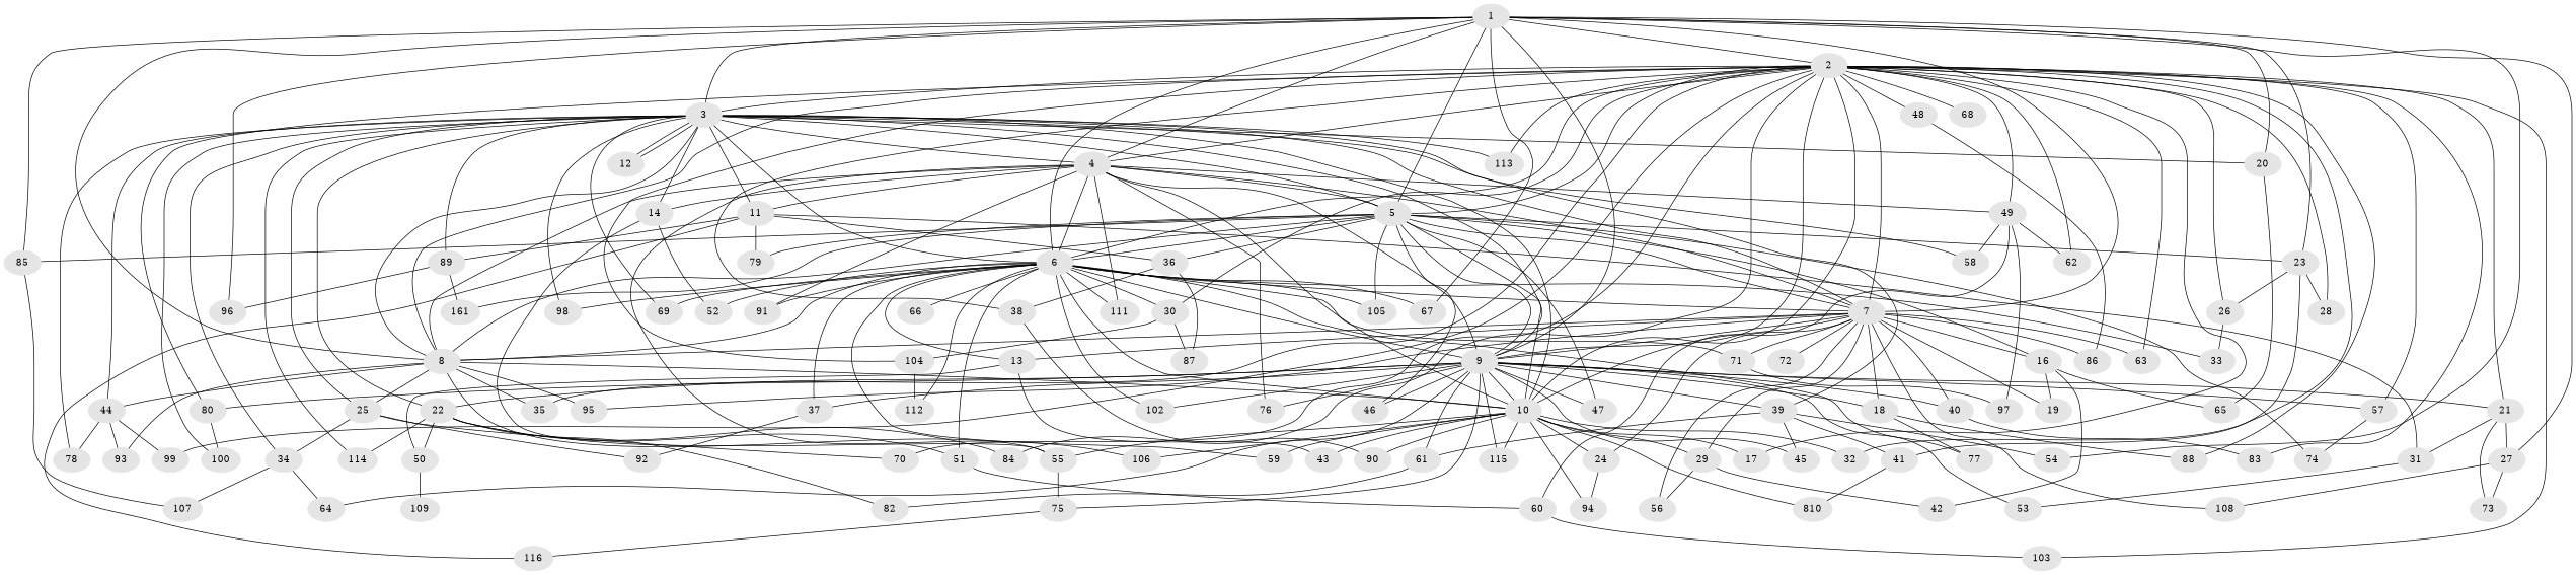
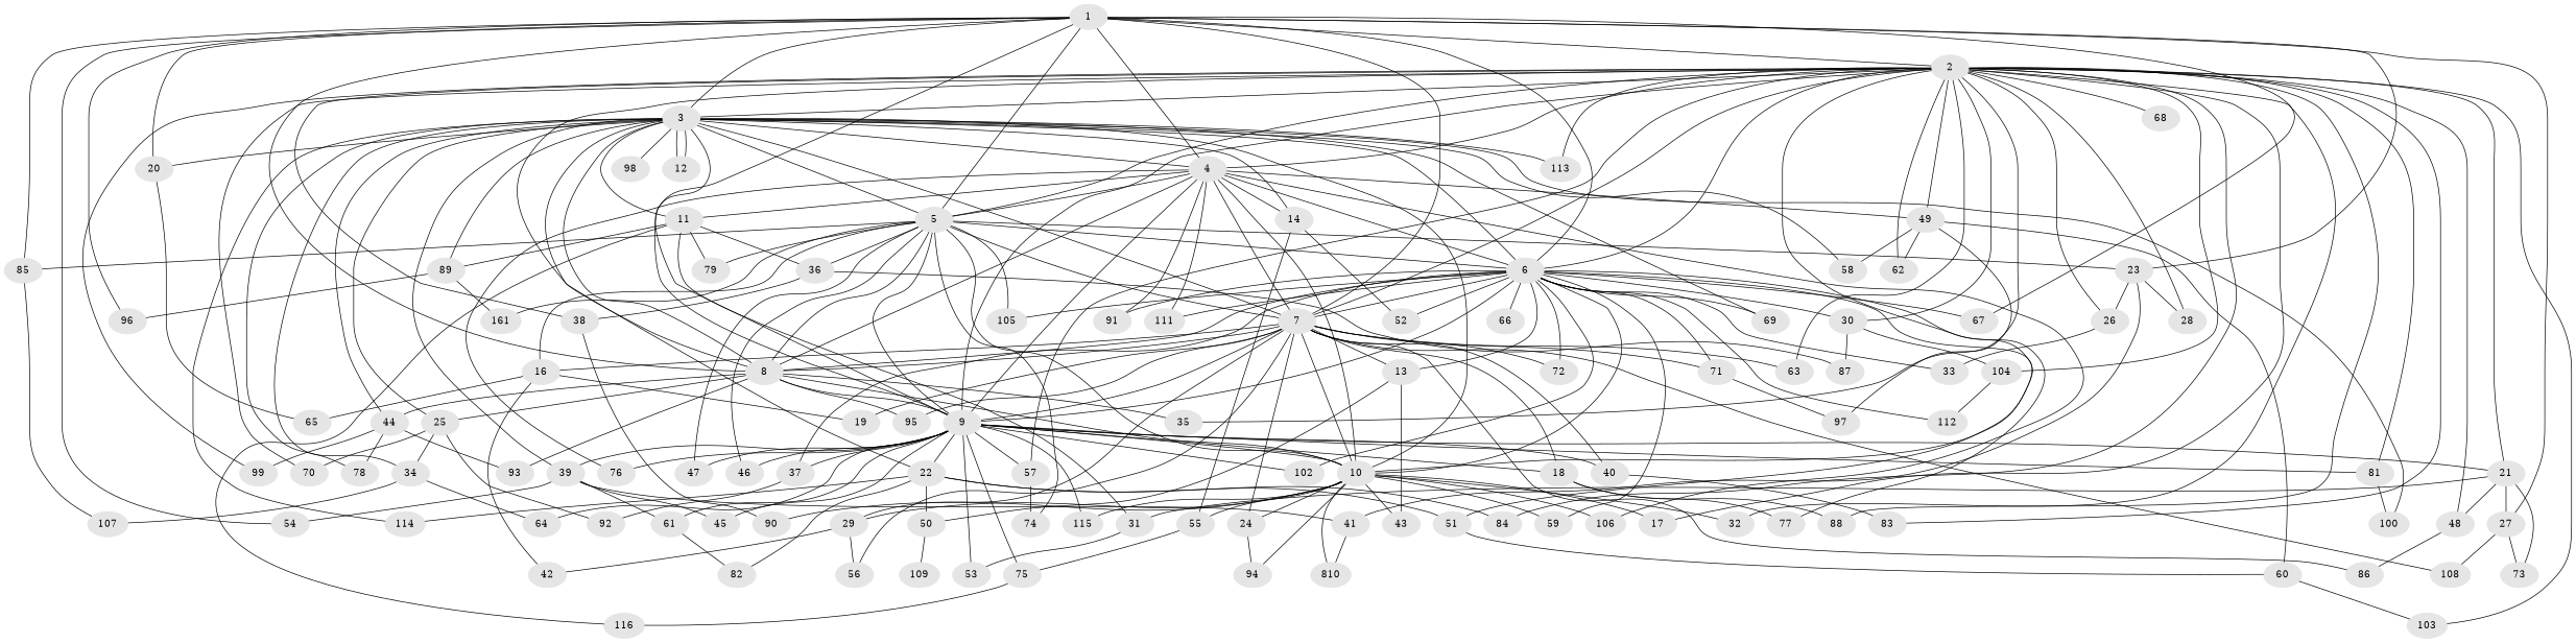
  graph {
    node [color=gray90 style=filled]
    1
    2
    3
    4
    5
    6
    7
    8
    9
    20
    23
    27
    54
    67
    85
    96
    10
    17
    21
    26
    28
    30
    32
    35
    38
    48
    49
    57
    62
    63
    68
    70
-   81 [label=80]
+   81
    83
    84
    88
    99
    103
    104
    113
    11
    12
    14
    22
    25
    34
    39
    44
    58
    69
    78
    89
    98
    100
    114
    76
    91
    106
    111
    16
    36
    46
    47
    74
    79
    n66 [label=161]
    105
    13
    33
    37
    51
    52
    59
    66
    71
    77
    102
    112
    18
    19
    24
    29
    40
    56
    72
    86
    95
    108
    93
    45
    53
    61
    64
    75
    115
    43
    55
    90
    94
    n100 [label=810]
    65
    41
    73
    107
    31
    87
    60
    97
    116
    50
    82
    92
    42
    109
    1 -- 2
    1 -- 3
    1 -- 4
    1 -- 5
    1 -- 6
    1 -- 7
    1 -- 8
    1 -- 9
    1 -- 20
    1 -- 23
    1 -- 27
    1 -- 54
    1 -- 67
    1 -- 85
    1 -- 96
    2 -- 3
    2 -- 4
    2 -- 5
    2 -- 6
    2 -- 7
    2 -- 8
    2 -- 9
    2 -- 10
    2 -- 17
    2 -- 21
    2 -- 26
    2 -- 28
    2 -- 30
    2 -- 32
    2 -- 35
    2 -- 38
    2 -- 48
    2 -- 49
    2 -- 57
    2 -- 62
    2 -- 63
    2 -- 68
    2 -- 70
    2 -- 81
    2 -- 83
    2 -- 84
    2 -- 88
    2 -- 99
    2 -- 103
    2 -- 104
    2 -- 113
    3 -- 4
    3 -- 5
    3 -- 6
    3 -- 7
    3 -- 8
    3 -- 9
    3 -- 20
    3 -- 10
    3 -- 113
    3 -- 11
    3 -- 12
    3 -- 12
    3 -- 14
    3 -- 22
    3 -- 25
    3 -- 34
    3 -- 39
    3 -- 44
    3 -- 58
    3 -- 69
    3 -- 78
    3 -- 89
    3 -- 98
    3 -- 100
    3 -- 114
    4 -- 5
    4 -- 6
    4 -- 7
    4 -- 8
    4 -- 9
    4 -- 10
    4 -- 49
    4 -- 11
    4 -- 14
    4 -- 76
    4 -- 91
    4 -- 106
    4 -- 111
    5 -- 6
    5 -- 7
    5 -- 8
    5 -- 9
    5 -- 23
    5 -- 85
    5 -- 10
    5 -- 16
    5 -- 36
    5 -- 46
    5 -- 47
    5 -- 74
    5 -- 79
    5 -- n66
    5 -- 105
    6 -- 7
    6 -- 8
    6 -- 9
    6 -- 67
    6 -- 10
    6 -- 30
    6 -- 69
-   6 -- 98
+   6 -- 72
    6 -- 91
    6 -- 111
    6 -- 105
    6 -- 13
    6 -- 33
    6 -- 37
    6 -- 51
    6 -- 52
    6 -- 59
    6 -- 66
    6 -- 71
    6 -- 77
    6 -- 102
    6 -- 112
    7 -- 8
    7 -- 9
    7 -- 10
    7 -- 63
    7 -- 16
    7 -- 13
    7 -- 71
    7 -- 18
    7 -- 19
    7 -- 24
    7 -- 29
    7 -- 40
    7 -- 56
    7 -- 72
    7 -- 86
    7 -- 95
    7 -- 108
-   8 -- 55
+   8 -- 9
    8 -- 10
    8 -- 35
    8 -- 25
    8 -- 44
    8 -- 95
    8 -- 93
    9 -- 10
    9 -- 21
    9 -- 57
    9 -- 81
    9 -- 22
    9 -- 39
    9 -- 76
    9 -- 46
    9 -- 47
    9 -- 37
    9 -- 102
    9 -- 18
    9 -- 40
    9 -- 45
    9 -- 53
    9 -- 61
    9 -- 64
    9 -- 75
    9 -- 115
    20 -- 65
    23 -- 26
    23 -- 28
    23 -- 41
    27 -- 108
    27 -- 73
    85 -- 107
    10 -- 17
    10 -- 32
    10 -- 106
    10 -- 59
    10 -- 24
    10 -- 29
    10 -- 115
    10 -- 43
    10 -- 55
    10 -- 90
    10 -- 94
    10 -- n100
    21 -- 27
+   21 -- 48
    21 -- 73
    21 -- 31
    26 -- 33
    30 -- 104
    30 -- 87
    38 -- 90
    48 -- 86
    49 -- 62
    49 -- 58
    49 -- 60
    49 -- 97
    57 -- 74
    81 -- 100
    104 -- 112
    11 -- 89
    11 -- 36
    11 -- 79
    11 -- 31
    11 -- 116
    14 -- 52
    14 -- 55
    22 -- 84
    22 -- 114
    22 -- 51
    22 -- 50
    22 -- 82
    25 -- 70
    25 -- 34
    25 -- 92
    34 -- 64
    34 -- 107
    39 -- 54
    39 -- 45
    39 -- 61
    39 -- 41
    44 -- 99
    44 -- 78
    44 -- 93
    89 -- 96
    89 -- n66
    16 -- 19
    16 -- 65
    16 -- 42
    36 -- 38
    36 -- 87
    13 -- 43
    13 -- 50
    37 -- 92
    51 -- 60
    71 -- 97
    18 -- 88
    18 -- 77
    24 -- 94
    29 -- 56
    29 -- 42
    40 -- 83
    61 -- 82
    75 -- 116
    55 -- 75
    41 -- n100
    31 -- 53
    60 -- 103
    50 -- 109
  }
